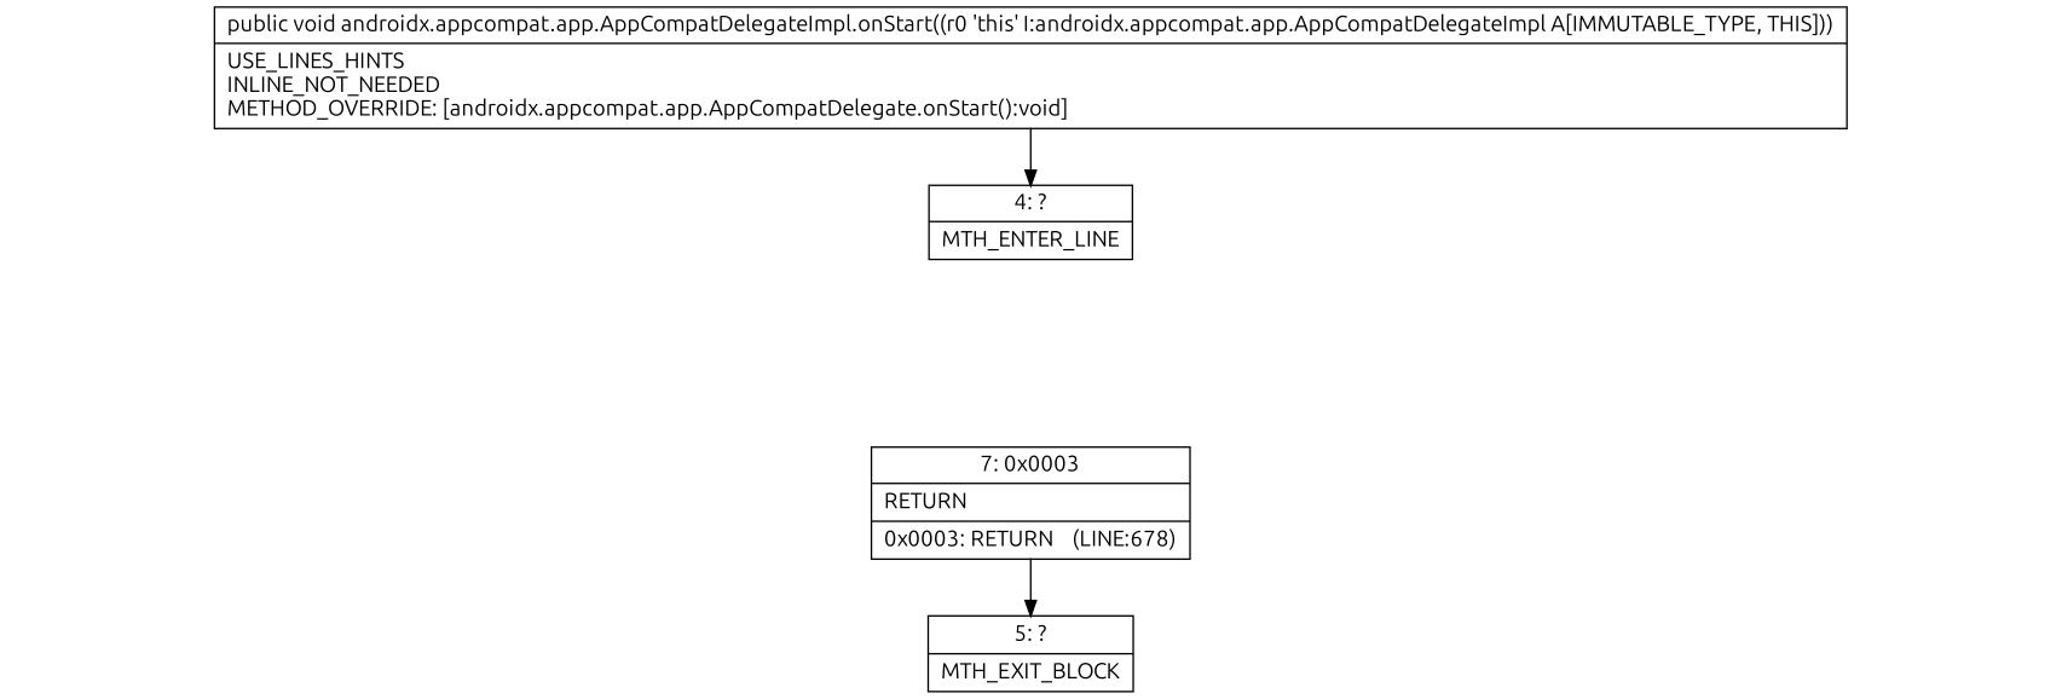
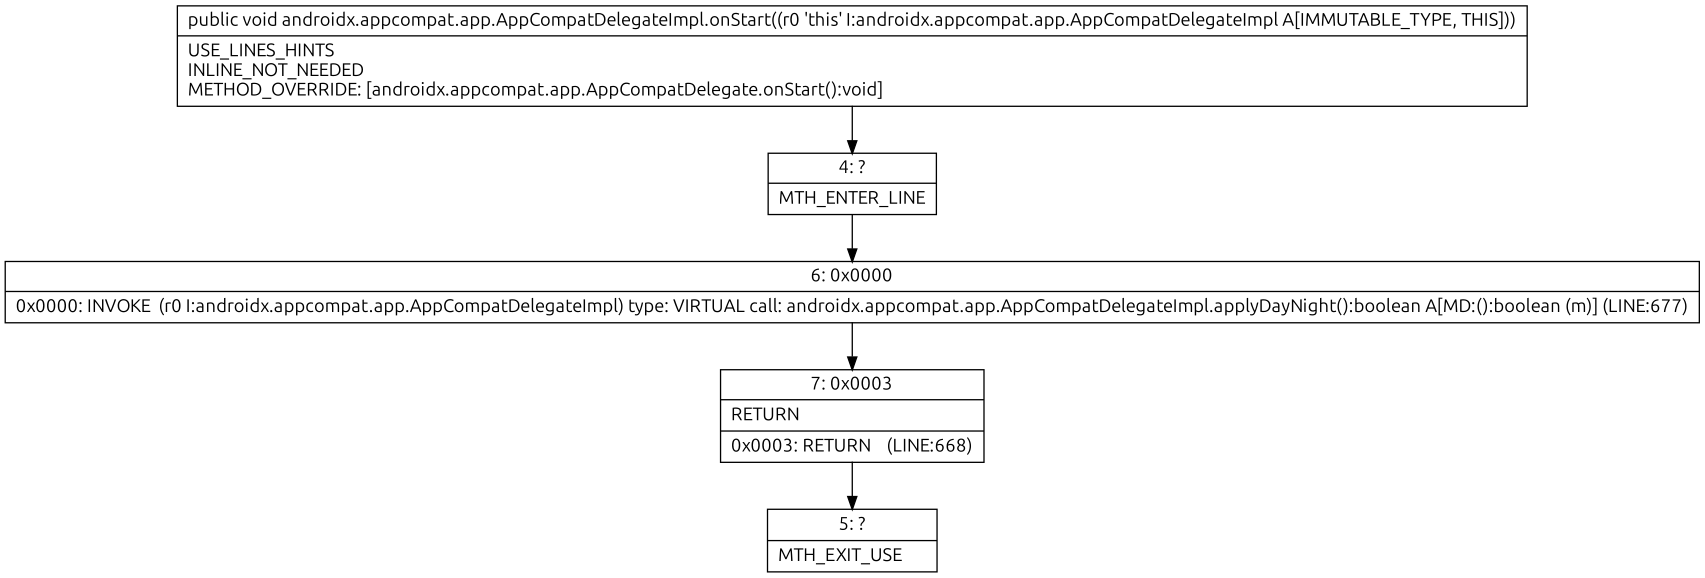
  digraph {
    fontname=Ubuntu
    node [fontname=Ubuntu shape=record]
    edge [fontname=Ubuntu]
    n1 [label="{4\:\ ?|MTH_ENTER_LINE\l}"]
-   n3 [label="{7\:\ 0x0003|RETURN\l|0x0003: RETURN    (LINE:678)\l}"]
-   n4 [label="{5\:\ ?|MTH_EXIT_BLOCK\l}"]
+   n2 [label="{6\:\ 0x0000|0x0000: INVOKE  (r0 I:androidx.appcompat.app.AppCompatDelegateImpl) type: VIRTUAL call: androidx.appcompat.app.AppCompatDelegateImpl.applyDayNight():boolean A[MD:():boolean (m)] (LINE:677)\l}"]
+   n3 [label="{7\:\ 0x0003|RETURN\l|0x0003: RETURN    (LINE:668)\l}"]
+   n4 [label="{5\:\ ?|MTH_EXIT_USE\l}"]
    n5 [label="{public void androidx.appcompat.app.AppCompatDelegateImpl.onStart((r0 'this' I:androidx.appcompat.app.AppCompatDelegateImpl A[IMMUTABLE_TYPE, THIS]))  | USE_LINES_HINTS\lINLINE_NOT_NEEDED\lMETHOD_OVERRIDE: [androidx.appcompat.app.AppCompatDelegate.onStart():void]\l}"]
+   n1 -> n2
+   n2 -> n3
    n3 -> n4
    n5 -> n1
  }
